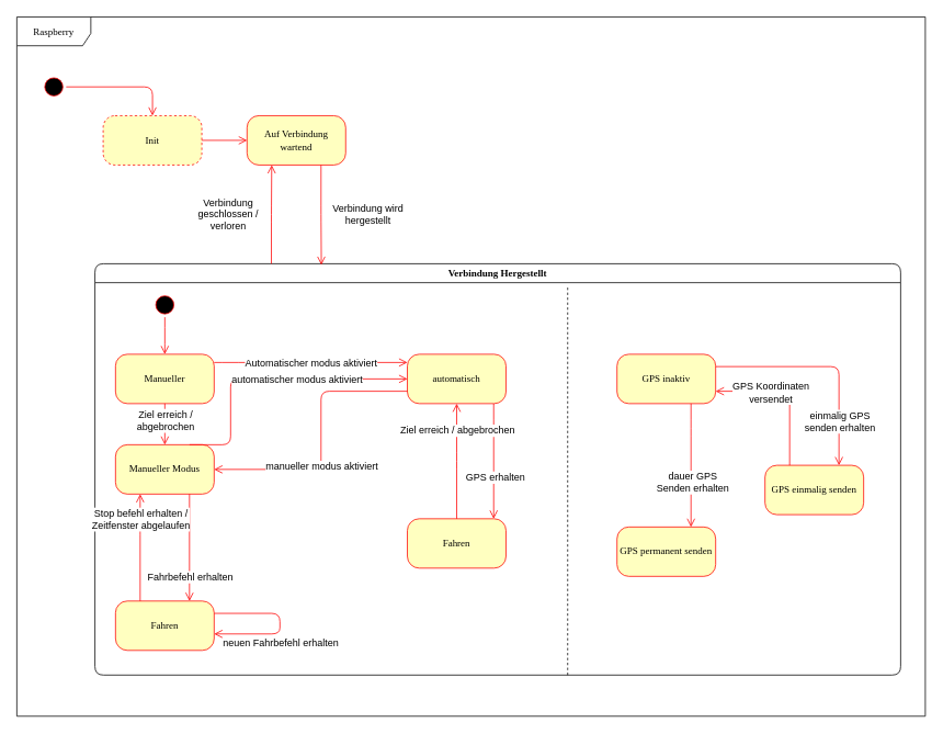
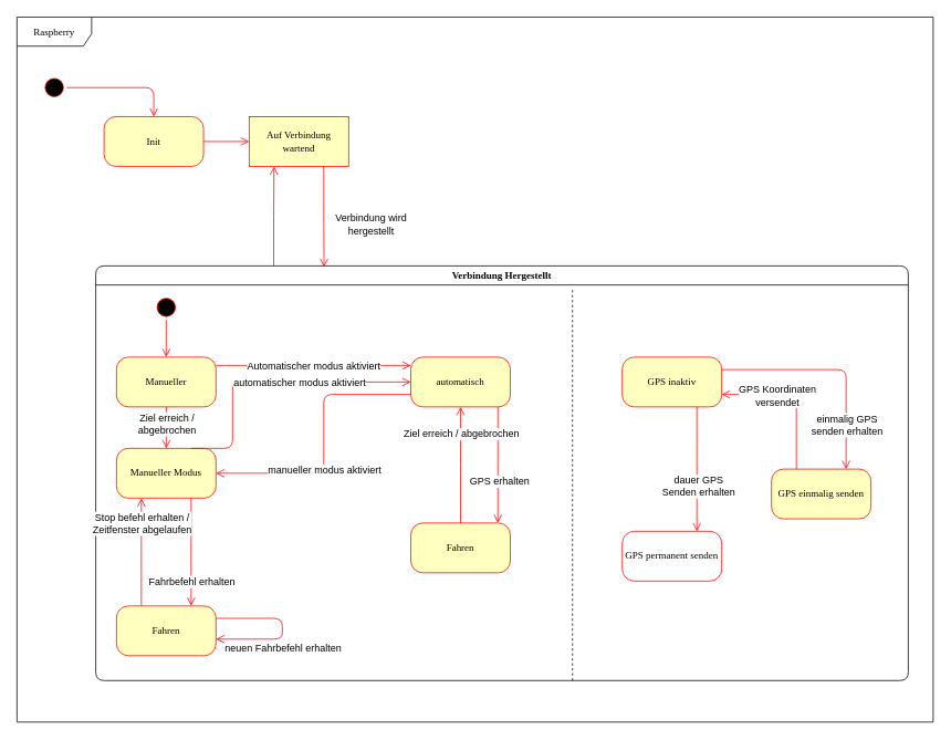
  <mxCell id="0" />
  <mxCell id="1" parent="0" />
  <mxCell id="2" value="Raspberry&lt;br&gt;" style="shape=umlFrame;whiteSpace=wrap;html=1;rounded=1;shadow=0;comic=0;labelBackgroundColor=none;strokeColor=#000000;strokeWidth=1;fillColor=#ffffff;fontFamily=Verdana;fontSize=12;fontColor=#000000;align=center;width=90;height=35;" parent="1" vertex="1"><mxGeometry width="1105" height="850" as="geometry" x="20" y="20" /></mxCell>
  <mxCell id="3" value="" style="ellipse;html=1;shape=startState;fillColor=#000000;strokeColor=#ff0000;rounded=1;shadow=0;comic=0;labelBackgroundColor=none;fontFamily=Verdana;fontSize=12;fontColor=#000000;align=center;direction=south;" parent="1" vertex="1"><mxGeometry x="50" y="90" width="30" height="30" as="geometry" /></mxCell>
- <mxCell id="4" value="Init" style="rounded=1;whiteSpace=wrap;html=1;arcSize=24;fillColor=#ffffc0;strokeColor=#ff0000;shadow=0;comic=0;labelBackgroundColor=none;fontFamily=Verdana;fontSize=12;fontColor=#000000;align=center;dashed=1;" parent="1" vertex="1"><mxGeometry x="125" y="140" width="120" height="60" as="geometry" /></mxCell>
+ <mxCell id="4" value="Init" style="rounded=1;whiteSpace=wrap;html=1;arcSize=24;fillColor=#ffffc0;strokeColor=#ff0000;shadow=0;comic=0;labelBackgroundColor=none;fontFamily=Verdana;fontSize=12;fontColor=#000000;align=center;" parent="1" vertex="1"><mxGeometry x="125" y="140" width="120" height="60" as="geometry" /></mxCell>
  <mxCell id="5" style="edgeStyle=orthogonalEdgeStyle;html=1;exitX=1;exitY=0.5;entryX=0;entryY=0.5;labelBackgroundColor=none;endArrow=open;endSize=8;strokeColor=#ff0000;fontFamily=Verdana;fontSize=12;align=left;exitDx=0;exitDy=0;entryDx=0;entryDy=0;" parent="1" source="4" target="6" edge="1"><mxGeometry relative="1" as="geometry" /></mxCell>
- <mxCell id="6" value="Auf Verbindung wartend" style="rounded=1;whiteSpace=wrap;html=1;arcSize=24;fillColor=#ffffc0;strokeColor=#ff0000;shadow=0;comic=0;labelBackgroundColor=none;fontFamily=Verdana;fontSize=12;fontColor=#000000;align=center;" parent="1" vertex="1"><mxGeometry x="300" y="140" width="120" height="60" as="geometry" /></mxCell>
+ <mxCell id="6" value="Auf Verbindung wartend" style="whiteSpace=wrap;html=1;arcSize=24;fillColor=#ffffc0;strokeColor=#ff0000;shadow=0;comic=0;labelBackgroundColor=none;fontFamily=Verdana;fontSize=12;fontColor=#000000;align=center;rounded=0;" parent="1" vertex="1"><mxGeometry x="300" y="140" width="120" height="60" as="geometry" /></mxCell>
  <mxCell id="7" value="Verbindung Hergestellt" style="swimlane;whiteSpace=wrap;html=1;rounded=1;shadow=0;comic=0;labelBackgroundColor=none;strokeColor=#000000;strokeWidth=1;fillColor=#ffffff;fontFamily=Verdana;fontSize=12;fontColor=#000000;align=center;swimlaneFillColor=none;gradientColor=none;startSize=23;" parent="1" vertex="1"><mxGeometry x="115" y="320" width="980" height="500" as="geometry" /></mxCell>
  <mxCell id="8" style="edgeStyle=elbowEdgeStyle;html=1;labelBackgroundColor=none;endArrow=open;endSize=8;strokeColor=#ff0000;fontFamily=Verdana;fontSize=12;align=left;" parent="7" source="10" target="15" edge="1"><mxGeometry relative="1" as="geometry"><Array as="points"><mxPoint x="165" y="120" /></Array></mxGeometry></mxCell>
  <mxCell id="9" value="Automatischer modus aktiviert" style="text;html=1;resizable=0;points=[];align=center;verticalAlign=middle;labelBackgroundColor=#ffffff;" vertex="1" connectable="0" parent="8"><mxGeometry x="0.506" y="-2" relative="1" as="geometry"><mxPoint x="-59.5" y="-2" as="offset" /></mxGeometry></mxCell>
  <mxCell id="10" value="Manueller" style="rounded=1;whiteSpace=wrap;html=1;arcSize=24;fillColor=#ffffc0;strokeColor=#ff0000;shadow=0;comic=0;labelBackgroundColor=none;fontFamily=Verdana;fontSize=12;fontColor=#000000;align=center;" parent="7" vertex="1"><mxGeometry x="25" y="110" width="120" height="60" as="geometry" /></mxCell>
  <mxCell id="11" style="edgeStyle=elbowEdgeStyle;html=1;labelBackgroundColor=none;endArrow=open;endSize=8;strokeColor=#ff0000;fontFamily=Verdana;fontSize=12;align=left;exitX=1;exitY=0.5;exitDx=0;exitDy=0;" parent="7" source="12" edge="1"><mxGeometry relative="1" as="geometry"><mxPoint x="85" y="110" as="targetPoint" /></mxGeometry></mxCell>
  <mxCell id="12" value="" style="ellipse;html=1;shape=startState;fillColor=#000000;strokeColor=#ff0000;rounded=1;shadow=0;comic=0;labelBackgroundColor=none;fontFamily=Verdana;fontSize=12;fontColor=#000000;align=center;direction=south;" parent="7" vertex="1"><mxGeometry x="70" y="35" width="30" height="30" as="geometry" /></mxCell>
  <mxCell id="13" style="edgeStyle=elbowEdgeStyle;html=1;labelBackgroundColor=none;endArrow=open;endSize=8;strokeColor=#ff0000;fontFamily=Verdana;fontSize=12;align=left;" parent="7" target="16" edge="1"><mxGeometry relative="1" as="geometry"><mxPoint x="485" y="170" as="sourcePoint" /><Array as="points"><mxPoint x="485" y="200" /></Array></mxGeometry></mxCell>
  <mxCell id="14" value="GPS erhalten&lt;br&gt;" style="text;html=1;resizable=0;points=[];align=center;verticalAlign=middle;labelBackgroundColor=#ffffff;" vertex="1" connectable="0" parent="13"><mxGeometry x="0.271" y="1" relative="1" as="geometry"><mxPoint as="offset" /></mxGeometry></mxCell>
  <mxCell id="15" value="automatisch&lt;br&gt;" style="rounded=1;whiteSpace=wrap;html=1;arcSize=24;fillColor=#ffffc0;strokeColor=#ff0000;shadow=0;comic=0;labelBackgroundColor=none;fontFamily=Verdana;fontSize=12;fontColor=#000000;align=center;" parent="7" vertex="1"><mxGeometry x="380" y="110" width="120" height="60" as="geometry" /></mxCell>
  <mxCell id="16" value="Fahren" style="rounded=1;whiteSpace=wrap;html=1;arcSize=24;fillColor=#ffffc0;strokeColor=#ff0000;shadow=0;comic=0;labelBackgroundColor=none;fontFamily=Verdana;fontSize=12;fontColor=#000000;align=center;" parent="7" vertex="1"><mxGeometry x="380" y="310" width="120" height="60" as="geometry" /></mxCell>
  <mxCell id="17" value="" style="endArrow=none;dashed=1;html=1;" edge="1" parent="7"><mxGeometry width="50" height="50" relative="1" as="geometry"><mxPoint x="575" y="500" as="sourcePoint" /><mxPoint x="575" y="28" as="targetPoint" /><Array as="points" /></mxGeometry></mxCell>
  <mxCell id="18" style="edgeStyle=elbowEdgeStyle;html=1;labelBackgroundColor=none;endArrow=open;endSize=8;strokeColor=#ff0000;fontFamily=Verdana;fontSize=12;align=left;exitX=0.5;exitY=0;exitDx=0;exitDy=0;entryX=0.5;entryY=1;entryDx=0;entryDy=0;" edge="1" parent="7" source="16" target="15"><mxGeometry relative="1" as="geometry"><mxPoint x="480" y="180" as="sourcePoint" /><mxPoint x="480" y="220" as="targetPoint" /></mxGeometry></mxCell>
  <mxCell id="19" value="Ziel erreich / abgebrochen&lt;br&gt;" style="text;html=1;resizable=0;points=[];align=center;verticalAlign=middle;labelBackgroundColor=#ffffff;" vertex="1" connectable="0" parent="18"><mxGeometry x="0.543" relative="1" as="geometry"><mxPoint as="offset" /></mxGeometry></mxCell>
  <mxCell id="20" style="edgeStyle=orthogonalEdgeStyle;html=1;labelBackgroundColor=none;endArrow=open;endSize=8;strokeColor=#ff0000;fontFamily=Verdana;fontSize=12;align=left;" parent="1" source="3" target="4" edge="1"><mxGeometry relative="1" as="geometry" /></mxCell>
  <mxCell id="21" value="" style="edgeStyle=orthogonalEdgeStyle;html=1;exitX=0.75;exitY=1;labelBackgroundColor=none;endArrow=open;endSize=8;strokeColor=#ff0000;fontFamily=Verdana;fontSize=12;align=left;exitDx=0;exitDy=0;entryX=0.281;entryY=0.003;entryDx=0;entryDy=0;entryPerimeter=0;" edge="1" parent="1" source="6" target="7"><mxGeometry relative="1" as="geometry"><mxPoint x="390" y="180" as="sourcePoint" /><mxPoint x="465" y="180" as="targetPoint" /><Array as="points" /></mxGeometry></mxCell>
  <mxCell id="22" style="edgeStyle=orthogonalEdgeStyle;html=1;labelBackgroundColor=none;endArrow=open;endSize=8;strokeColor=#ff0000;fontFamily=Verdana;fontSize=12;align=left;entryX=0.25;entryY=1;entryDx=0;entryDy=0;exitX=0.219;exitY=0;exitDx=0;exitDy=0;exitPerimeter=0;" edge="1" parent="1" source="7" target="6"><mxGeometry relative="1" as="geometry"><mxPoint x="500" y="-70" as="sourcePoint" /><mxPoint x="680" y="165" as="targetPoint" /><Array as="points" /></mxGeometry></mxCell>
- <mxCell id="23" value="Verbindung wird hergestellt" style="text;html=1;strokeColor=none;fillColor=none;align=center;verticalAlign=middle;whiteSpace=wrap;rounded=0;" vertex="1" parent="1"><mxGeometry x="400" y="245" width="95" height="30" as="geometry" /></mxCell>
- <mxCell id="24" value="Verbindung geschlossen / verloren" style="text;html=1;strokeColor=none;fillColor=none;align=center;verticalAlign=middle;whiteSpace=wrap;rounded=0;" vertex="1" parent="1"><mxGeometry x="230" y="245" width="95" height="30" as="geometry" /></mxCell>
+ <mxCell id="23" value="Verbindung wird hergestellt" style="text;html=1;strokeColor=none;fillColor=none;align=center;verticalAlign=middle;whiteSpace=wrap;rounded=0;" vertex="1" parent="1"><mxGeometry x="400" y="255" width="95" height="30" as="geometry" /></mxCell>
  <mxCell id="25" value="Manueller Modus&lt;br&gt;" style="rounded=1;whiteSpace=wrap;html=1;arcSize=24;fillColor=#ffffc0;strokeColor=#ff0000;shadow=0;comic=0;labelBackgroundColor=none;fontFamily=Verdana;fontSize=12;fontColor=#000000;align=center;" vertex="1" parent="1"><mxGeometry x="140" y="540" width="120" height="60" as="geometry" /></mxCell>
  <mxCell id="26" style="edgeStyle=elbowEdgeStyle;html=1;labelBackgroundColor=none;endArrow=open;endSize=8;strokeColor=#ff0000;fontFamily=Verdana;fontSize=12;align=left;exitX=0.5;exitY=1;exitDx=0;exitDy=0;entryX=0.5;entryY=0;entryDx=0;entryDy=0;" edge="1" parent="1" source="10" target="25"><mxGeometry relative="1" as="geometry"><mxPoint x="270" y="560" as="sourcePoint" /><mxPoint x="345" y="560" as="targetPoint" /></mxGeometry></mxCell>
  <mxCell id="27" value="Ziel erreich / &lt;br&gt;abgebrochen&lt;br&gt;" style="text;html=1;resizable=0;points=[];align=center;verticalAlign=middle;labelBackgroundColor=#ffffff;" vertex="1" connectable="0" parent="26"><mxGeometry x="0.52" y="3" relative="1" as="geometry"><mxPoint x="-3" y="-18" as="offset" /></mxGeometry></mxCell>
  <mxCell id="28" value="Fahren&lt;br&gt;" style="rounded=1;whiteSpace=wrap;html=1;arcSize=24;fillColor=#ffffc0;strokeColor=#ff0000;shadow=0;comic=0;labelBackgroundColor=none;fontFamily=Verdana;fontSize=12;fontColor=#000000;align=center;" vertex="1" parent="1"><mxGeometry x="140" y="730" width="120" height="60" as="geometry" /></mxCell>
  <mxCell id="29" style="edgeStyle=elbowEdgeStyle;html=1;labelBackgroundColor=none;endArrow=open;endSize=8;strokeColor=#ff0000;fontFamily=Verdana;fontSize=12;align=left;exitX=0.75;exitY=0;exitDx=0;exitDy=0;entryX=0;entryY=0.5;entryDx=0;entryDy=0;" edge="1" parent="1" source="25" target="15"><mxGeometry relative="1" as="geometry"><mxPoint x="210" y="500" as="sourcePoint" /><mxPoint x="210" y="550" as="targetPoint" /><Array as="points"><mxPoint x="280" y="480" /><mxPoint x="320" y="480" /><mxPoint x="260" y="510" /><mxPoint x="270" y="500" /></Array></mxGeometry></mxCell>
  <mxCell id="30" value="automatischer modus aktiviert&lt;br&gt;" style="text;html=1;resizable=0;points=[];align=center;verticalAlign=middle;labelBackgroundColor=#ffffff;" vertex="1" connectable="0" parent="29"><mxGeometry x="0.189" relative="1" as="geometry"><mxPoint x="5" as="offset" /></mxGeometry></mxCell>
  <mxCell id="31" style="edgeStyle=elbowEdgeStyle;html=1;labelBackgroundColor=none;endArrow=open;endSize=8;strokeColor=#ff0000;fontFamily=Verdana;fontSize=12;align=left;exitX=0;exitY=0.75;exitDx=0;exitDy=0;entryX=1;entryY=0.5;entryDx=0;entryDy=0;" edge="1" parent="1" source="15" target="25"><mxGeometry relative="1" as="geometry"><mxPoint x="240" y="550" as="sourcePoint" /><mxPoint x="345" y="470" as="targetPoint" /><Array as="points"><mxPoint x="390" y="530" /><mxPoint x="330" y="490" /><mxPoint x="270" y="520" /><mxPoint x="280" y="510" /></Array></mxGeometry></mxCell>
  <mxCell id="32" value="manueller modus aktiviert&lt;br&gt;" style="text;html=1;resizable=0;points=[];align=center;verticalAlign=middle;labelBackgroundColor=#ffffff;" vertex="1" connectable="0" parent="31"><mxGeometry x="0.189" relative="1" as="geometry"><mxPoint as="offset" /></mxGeometry></mxCell>
  <mxCell id="33" style="edgeStyle=elbowEdgeStyle;html=1;labelBackgroundColor=none;endArrow=open;endSize=8;strokeColor=#ff0000;fontFamily=Verdana;fontSize=12;align=left;exitX=0.75;exitY=1;exitDx=0;exitDy=0;entryX=0.75;entryY=0;entryDx=0;entryDy=0;" edge="1" parent="1" source="25" target="28"><mxGeometry relative="1" as="geometry"><mxPoint x="505" y="485" as="sourcePoint" /><mxPoint x="270" y="580" as="targetPoint" /><Array as="points"><mxPoint x="230" y="630" /><mxPoint x="340" y="500" /><mxPoint x="280" y="530" /><mxPoint x="290" y="520" /></Array></mxGeometry></mxCell>
  <mxCell id="34" value="Fahrbefehl erhalten&lt;br&gt;" style="text;html=1;resizable=0;points=[];align=center;verticalAlign=middle;labelBackgroundColor=#ffffff;" vertex="1" connectable="0" parent="33"><mxGeometry x="0.189" relative="1" as="geometry"><mxPoint y="23" as="offset" /></mxGeometry></mxCell>
  <mxCell id="35" style="edgeStyle=elbowEdgeStyle;html=1;labelBackgroundColor=none;endArrow=open;endSize=8;strokeColor=#ff0000;fontFamily=Verdana;fontSize=12;align=left;exitX=0.25;exitY=0;exitDx=0;exitDy=0;entryX=0.25;entryY=1;entryDx=0;entryDy=0;" edge="1" parent="1" source="28" target="25"><mxGeometry relative="1" as="geometry"><mxPoint x="505" y="485" as="sourcePoint" /><mxPoint x="270" y="580" as="targetPoint" /><Array as="points"><mxPoint x="170" y="640" /><mxPoint x="340" y="500" /><mxPoint x="280" y="530" /><mxPoint x="290" y="520" /></Array></mxGeometry></mxCell>
  <mxCell id="36" value="Stop befehl erhalten /&lt;br&gt;Zeitfenster abgelaufen&lt;br&gt;" style="text;html=1;resizable=0;points=[];align=center;verticalAlign=middle;labelBackgroundColor=#ffffff;" vertex="1" connectable="0" parent="35"><mxGeometry x="0.189" relative="1" as="geometry"><mxPoint y="-23" as="offset" /></mxGeometry></mxCell>
  <mxCell id="37" style="edgeStyle=elbowEdgeStyle;html=1;labelBackgroundColor=none;endArrow=open;endSize=8;strokeColor=#ff0000;fontFamily=Verdana;fontSize=12;align=left;exitX=1;exitY=0.25;exitDx=0;exitDy=0;" edge="1" parent="1" source="28"><mxGeometry relative="1" as="geometry"><mxPoint x="240" y="610" as="sourcePoint" /><mxPoint x="260" y="770" as="targetPoint" /><Array as="points"><mxPoint x="340" y="760" /><mxPoint x="350" y="510" /><mxPoint x="290" y="540" /><mxPoint x="300" y="530" /></Array></mxGeometry></mxCell>
  <mxCell id="38" value="neuen Fahrbefehl erhalten&lt;br&gt;" style="text;html=1;resizable=0;points=[];align=center;verticalAlign=middle;labelBackgroundColor=#ffffff;" vertex="1" connectable="0" parent="37"><mxGeometry x="0.189" relative="1" as="geometry"><mxPoint x="5" y="10" as="offset" /></mxGeometry></mxCell>
  <mxCell id="39" value="GPS inaktiv" style="rounded=1;whiteSpace=wrap;html=1;arcSize=24;fillColor=#ffffc0;strokeColor=#ff0000;shadow=0;comic=0;labelBackgroundColor=none;fontFamily=Verdana;fontSize=12;fontColor=#000000;align=center;" vertex="1" parent="1"><mxGeometry x="750" y="430" width="120" height="60" as="geometry" /></mxCell>
- <mxCell id="40" value="GPS permanent senden" style="rounded=1;whiteSpace=wrap;html=1;arcSize=24;fillColor=#ffffc0;strokeColor=#ff0000;shadow=0;comic=0;labelBackgroundColor=none;fontFamily=Verdana;fontSize=12;fontColor=#000000;align=center;" vertex="1" parent="1"><mxGeometry x="750" y="640" width="120" height="60" as="geometry" /></mxCell>
+ <mxCell id="40" value="GPS permanent senden" style="rounded=1;whiteSpace=wrap;html=1;arcSize=24;fillColor=#ffffff;strokeColor=#ff0000;shadow=0;comic=0;labelBackgroundColor=none;fontFamily=Verdana;fontSize=12;fontColor=#000000;align=center;" vertex="1" parent="1"><mxGeometry x="750" y="640" width="120" height="60" as="geometry" /></mxCell>
  <mxCell id="41" value="GPS einmalig senden&lt;br&gt;" style="rounded=1;whiteSpace=wrap;html=1;arcSize=24;fillColor=#ffffc0;strokeColor=#ff0000;shadow=0;comic=0;labelBackgroundColor=none;fontFamily=Verdana;fontSize=12;fontColor=#000000;align=center;" vertex="1" parent="1"><mxGeometry x="930" y="565" width="120" height="60" as="geometry" /></mxCell>
  <mxCell id="42" style="edgeStyle=elbowEdgeStyle;html=1;labelBackgroundColor=none;endArrow=open;endSize=8;strokeColor=#ff0000;fontFamily=Verdana;fontSize=12;align=left;entryX=0.75;entryY=0;entryDx=0;entryDy=0;" edge="1" parent="1" target="40"><mxGeometry relative="1" as="geometry"><mxPoint x="840" y="490" as="sourcePoint" /><mxPoint x="840" y="580" as="targetPoint" /><Array as="points"><mxPoint x="840" y="520" /></Array></mxGeometry></mxCell>
  <mxCell id="43" value="dauer GPS &lt;br&gt;Senden erhalten" style="text;html=1;resizable=0;points=[];align=center;verticalAlign=middle;labelBackgroundColor=#ffffff;" vertex="1" connectable="0" parent="42"><mxGeometry x="0.271" y="1" relative="1" as="geometry"><mxPoint as="offset" /></mxGeometry></mxCell>
  <mxCell id="44" style="edgeStyle=elbowEdgeStyle;html=1;labelBackgroundColor=none;endArrow=open;endSize=8;strokeColor=#ff0000;fontFamily=Verdana;fontSize=12;align=left;entryX=0.75;entryY=0;entryDx=0;entryDy=0;exitX=1;exitY=0.25;exitDx=0;exitDy=0;" edge="1" parent="1" source="39" target="41"><mxGeometry relative="1" as="geometry"><mxPoint x="870" y="470" as="sourcePoint" /><mxPoint x="870" y="560" as="targetPoint" /><Array as="points"><mxPoint x="1020" y="520" /><mxPoint x="960" y="520" /><mxPoint x="870" y="500" /></Array></mxGeometry></mxCell>
  <mxCell id="45" value="einmalig GPS&lt;br&gt;senden erhalten" style="text;html=1;resizable=0;points=[];align=center;verticalAlign=middle;labelBackgroundColor=#ffffff;" vertex="1" connectable="0" parent="44"><mxGeometry x="0.271" y="1" relative="1" as="geometry"><mxPoint x="-1" y="44" as="offset" /></mxGeometry></mxCell>
  <mxCell id="46" style="edgeStyle=elbowEdgeStyle;html=1;labelBackgroundColor=none;endArrow=open;endSize=8;strokeColor=#ff0000;fontFamily=Verdana;fontSize=12;align=left;entryX=1;entryY=0.75;entryDx=0;entryDy=0;exitX=0.25;exitY=0;exitDx=0;exitDy=0;" edge="1" parent="1" source="41" target="39"><mxGeometry relative="1" as="geometry"><mxPoint x="880" y="480" as="sourcePoint" /><mxPoint x="970" y="590" as="targetPoint" /><Array as="points"><mxPoint x="960" y="530" /><mxPoint x="880" y="510" /></Array></mxGeometry></mxCell>
  <mxCell id="47" value="GPS Koordinaten&lt;br&gt;versendet&lt;br&gt;" style="text;html=1;resizable=0;points=[];align=center;verticalAlign=middle;labelBackgroundColor=#ffffff;" vertex="1" connectable="0" parent="46"><mxGeometry x="0.271" y="1" relative="1" as="geometry"><mxPoint as="offset" /></mxGeometry></mxCell>
